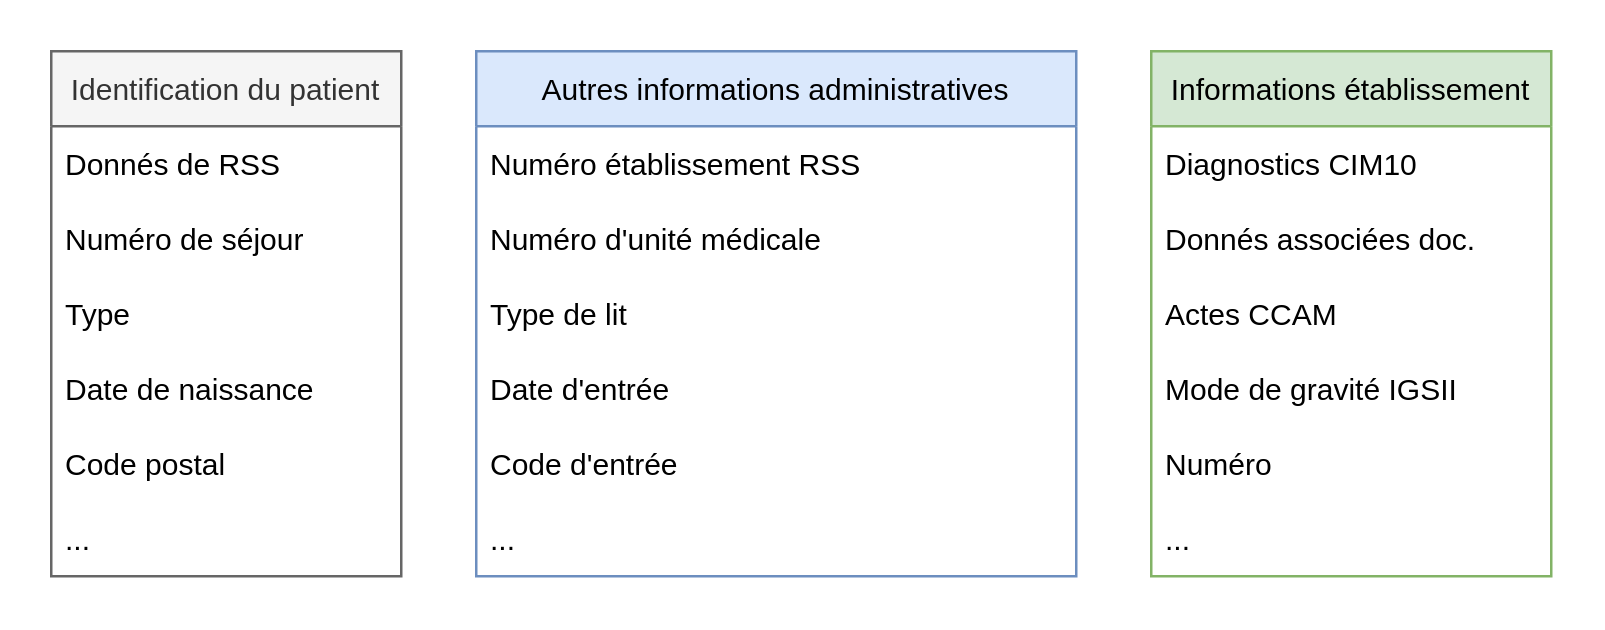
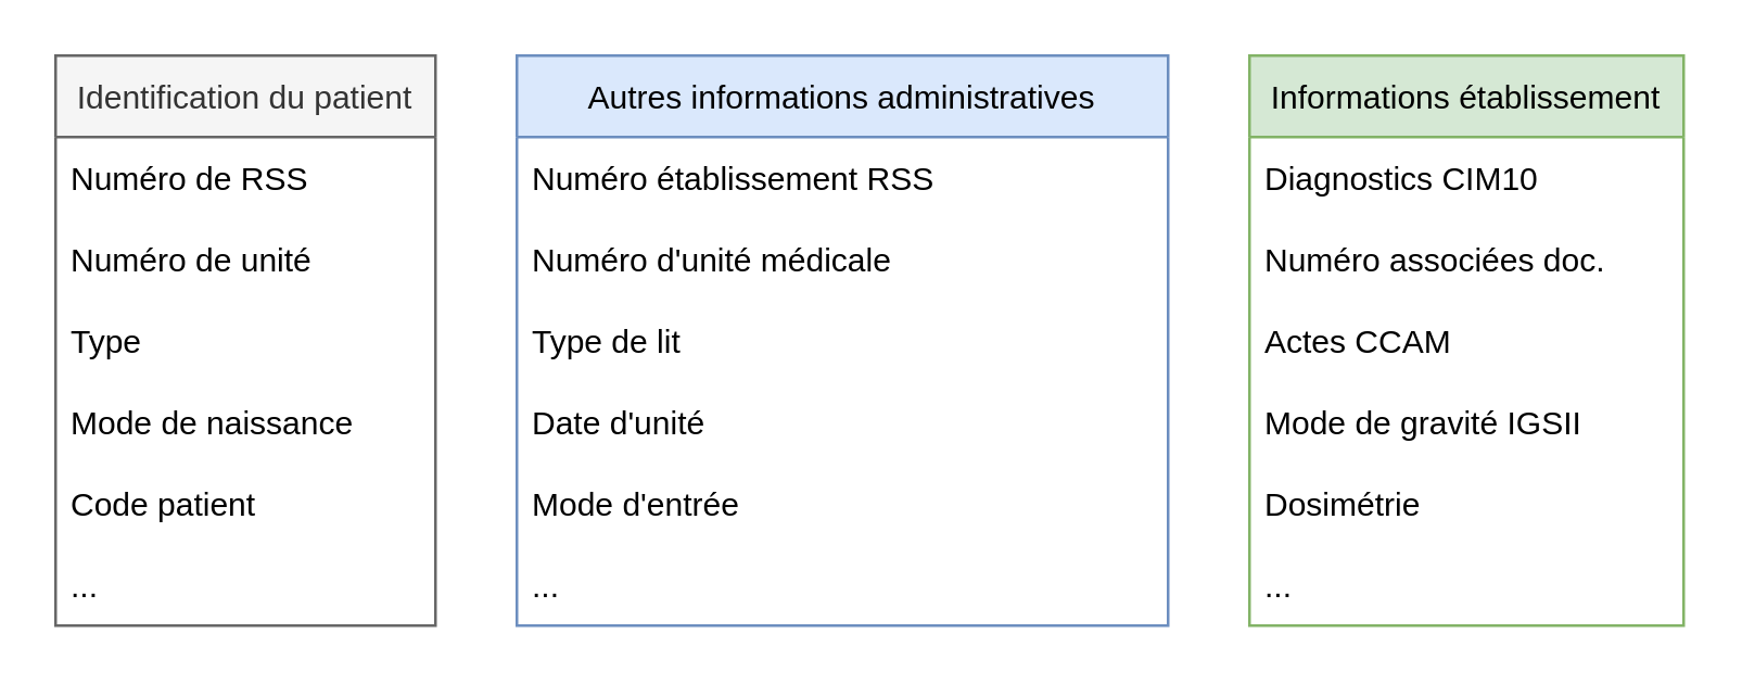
  <mxCell id="0" />
  <mxCell id="1" parent="0" />
  <mxCell id="2" value="Identification du patient" style="swimlane;fontStyle=0;childLayout=stackLayout;horizontal=1;startSize=30;horizontalStack=0;resizeParent=1;resizeParentMax=0;resizeLast=0;collapsible=1;marginBottom=0;fillColor=#f5f5f5;fontColor=#333333;strokeColor=#666666;" parent="1" vertex="1"><mxGeometry x="20" y="20" width="140" height="210" as="geometry" /></mxCell>
- <mxCell id="3" value="Donnés de RSS" style="text;strokeColor=none;fillColor=none;align=left;verticalAlign=middle;spacingLeft=4;spacingRight=4;overflow=hidden;points=[[0,0.5],[1,0.5]];portConstraint=eastwest;rotatable=0;" parent="2" vertex="1"><mxGeometry y="30" width="140" height="30" as="geometry" /></mxCell>
- <mxCell id="4" value="Numéro de séjour" style="text;strokeColor=none;fillColor=none;align=left;verticalAlign=middle;spacingLeft=4;spacingRight=4;overflow=hidden;points=[[0,0.5],[1,0.5]];portConstraint=eastwest;rotatable=0;" parent="2" vertex="1"><mxGeometry y="60" width="140" height="30" as="geometry" /></mxCell>
+ <mxCell id="3" value="Numéro de RSS" style="text;strokeColor=none;fillColor=none;align=left;verticalAlign=middle;spacingLeft=4;spacingRight=4;overflow=hidden;points=[[0,0.5],[1,0.5]];portConstraint=eastwest;rotatable=0;" parent="2" vertex="1"><mxGeometry y="30" width="140" height="30" as="geometry" /></mxCell>
+ <mxCell id="4" value="Numéro de unité" style="text;strokeColor=none;fillColor=none;align=left;verticalAlign=middle;spacingLeft=4;spacingRight=4;overflow=hidden;points=[[0,0.5],[1,0.5]];portConstraint=eastwest;rotatable=0;" parent="2" vertex="1"><mxGeometry y="60" width="140" height="30" as="geometry" /></mxCell>
  <mxCell id="5" value="Type" style="text;strokeColor=none;fillColor=none;align=left;verticalAlign=middle;spacingLeft=4;spacingRight=4;overflow=hidden;points=[[0,0.5],[1,0.5]];portConstraint=eastwest;rotatable=0;" parent="2" vertex="1"><mxGeometry y="90" width="140" height="30" as="geometry" /></mxCell>
- <mxCell id="6" value="Date de naissance" style="text;strokeColor=none;fillColor=none;align=left;verticalAlign=middle;spacingLeft=4;spacingRight=4;overflow=hidden;points=[[0,0.5],[1,0.5]];portConstraint=eastwest;rotatable=0;" parent="2" vertex="1"><mxGeometry y="120" width="140" height="30" as="geometry" /></mxCell>
- <mxCell id="7" value="Code postal" style="text;strokeColor=none;fillColor=none;align=left;verticalAlign=middle;spacingLeft=4;spacingRight=4;overflow=hidden;points=[[0,0.5],[1,0.5]];portConstraint=eastwest;rotatable=0;" parent="2" vertex="1"><mxGeometry y="150" width="140" height="30" as="geometry" /></mxCell>
+ <mxCell id="6" value="Mode de naissance" style="text;strokeColor=none;fillColor=none;align=left;verticalAlign=middle;spacingLeft=4;spacingRight=4;overflow=hidden;points=[[0,0.5],[1,0.5]];portConstraint=eastwest;rotatable=0;" parent="2" vertex="1"><mxGeometry y="120" width="140" height="30" as="geometry" /></mxCell>
+ <mxCell id="7" value="Code patient" style="text;strokeColor=none;fillColor=none;align=left;verticalAlign=middle;spacingLeft=4;spacingRight=4;overflow=hidden;points=[[0,0.5],[1,0.5]];portConstraint=eastwest;rotatable=0;" parent="2" vertex="1"><mxGeometry y="150" width="140" height="30" as="geometry" /></mxCell>
  <mxCell id="8" value="..." style="text;strokeColor=none;fillColor=none;align=left;verticalAlign=middle;spacingLeft=4;spacingRight=4;overflow=hidden;points=[[0,0.5],[1,0.5]];portConstraint=eastwest;rotatable=0;" parent="2" vertex="1"><mxGeometry y="180" width="140" height="30" as="geometry" /></mxCell>
  <mxCell id="9" value="Autres informations administratives" style="swimlane;fontStyle=0;childLayout=stackLayout;horizontal=1;startSize=30;horizontalStack=0;resizeParent=1;resizeParentMax=0;resizeLast=0;collapsible=1;marginBottom=0;fillColor=#dae8fc;strokeColor=#6c8ebf;" parent="1" vertex="1"><mxGeometry x="190" y="20" width="240" height="210" as="geometry" /></mxCell>
  <mxCell id="10" value="Numéro établissement RSS" style="text;strokeColor=none;fillColor=none;align=left;verticalAlign=middle;spacingLeft=4;spacingRight=4;overflow=hidden;points=[[0,0.5],[1,0.5]];portConstraint=eastwest;rotatable=0;" parent="9" vertex="1"><mxGeometry y="30" width="240" height="30" as="geometry" /></mxCell>
  <mxCell id="11" value="Numéro d'unité médicale" style="text;strokeColor=none;fillColor=none;align=left;verticalAlign=middle;spacingLeft=4;spacingRight=4;overflow=hidden;points=[[0,0.5],[1,0.5]];portConstraint=eastwest;rotatable=0;" parent="9" vertex="1"><mxGeometry y="60" width="240" height="30" as="geometry" /></mxCell>
  <mxCell id="12" value="Type de lit" style="text;strokeColor=none;fillColor=none;align=left;verticalAlign=middle;spacingLeft=4;spacingRight=4;overflow=hidden;points=[[0,0.5],[1,0.5]];portConstraint=eastwest;rotatable=0;" parent="9" vertex="1"><mxGeometry y="90" width="240" height="30" as="geometry" /></mxCell>
- <mxCell id="13" value="Date d'entrée" style="text;strokeColor=none;fillColor=none;align=left;verticalAlign=middle;spacingLeft=4;spacingRight=4;overflow=hidden;points=[[0,0.5],[1,0.5]];portConstraint=eastwest;rotatable=0;" parent="9" vertex="1"><mxGeometry y="120" width="240" height="30" as="geometry" /></mxCell>
- <mxCell id="14" value="Code d'entrée" style="text;strokeColor=none;fillColor=none;align=left;verticalAlign=middle;spacingLeft=4;spacingRight=4;overflow=hidden;points=[[0,0.5],[1,0.5]];portConstraint=eastwest;rotatable=0;" parent="9" vertex="1"><mxGeometry y="150" width="240" height="30" as="geometry" /></mxCell>
+ <mxCell id="13" value="Date d'unité" style="text;strokeColor=none;fillColor=none;align=left;verticalAlign=middle;spacingLeft=4;spacingRight=4;overflow=hidden;points=[[0,0.5],[1,0.5]];portConstraint=eastwest;rotatable=0;" parent="9" vertex="1"><mxGeometry y="120" width="240" height="30" as="geometry" /></mxCell>
+ <mxCell id="14" value="Mode d'entrée" style="text;strokeColor=none;fillColor=none;align=left;verticalAlign=middle;spacingLeft=4;spacingRight=4;overflow=hidden;points=[[0,0.5],[1,0.5]];portConstraint=eastwest;rotatable=0;" parent="9" vertex="1"><mxGeometry y="150" width="240" height="30" as="geometry" /></mxCell>
  <mxCell id="15" value="..." style="text;strokeColor=none;fillColor=none;align=left;verticalAlign=middle;spacingLeft=4;spacingRight=4;overflow=hidden;points=[[0,0.5],[1,0.5]];portConstraint=eastwest;rotatable=0;" parent="9" vertex="1"><mxGeometry y="180" width="240" height="30" as="geometry" /></mxCell>
  <mxCell id="16" value="Informations établissement" style="swimlane;fontStyle=0;childLayout=stackLayout;horizontal=1;startSize=30;horizontalStack=0;resizeParent=1;resizeParentMax=0;resizeLast=0;collapsible=1;marginBottom=0;fillColor=#d5e8d4;strokeColor=#82b366;" parent="1" vertex="1"><mxGeometry x="460" y="20" width="160" height="210" as="geometry" /></mxCell>
  <mxCell id="17" value="Diagnostics CIM10" style="text;strokeColor=none;fillColor=none;align=left;verticalAlign=middle;spacingLeft=4;spacingRight=4;overflow=hidden;points=[[0,0.5],[1,0.5]];portConstraint=eastwest;rotatable=0;" parent="16" vertex="1"><mxGeometry y="30" width="160" height="30" as="geometry" /></mxCell>
- <mxCell id="18" value="Donnés associées doc." style="text;strokeColor=none;fillColor=none;align=left;verticalAlign=middle;spacingLeft=4;spacingRight=4;overflow=hidden;points=[[0,0.5],[1,0.5]];portConstraint=eastwest;rotatable=0;" parent="16" vertex="1"><mxGeometry y="60" width="160" height="30" as="geometry" /></mxCell>
+ <mxCell id="18" value="Numéro associées doc." style="text;strokeColor=none;fillColor=none;align=left;verticalAlign=middle;spacingLeft=4;spacingRight=4;overflow=hidden;points=[[0,0.5],[1,0.5]];portConstraint=eastwest;rotatable=0;" parent="16" vertex="1"><mxGeometry y="60" width="160" height="30" as="geometry" /></mxCell>
  <mxCell id="19" value="Actes CCAM" style="text;strokeColor=none;fillColor=none;align=left;verticalAlign=middle;spacingLeft=4;spacingRight=4;overflow=hidden;points=[[0,0.5],[1,0.5]];portConstraint=eastwest;rotatable=0;" parent="16" vertex="1"><mxGeometry y="90" width="160" height="30" as="geometry" /></mxCell>
  <mxCell id="20" value="Mode de gravité IGSII" style="text;strokeColor=none;fillColor=none;align=left;verticalAlign=middle;spacingLeft=4;spacingRight=4;overflow=hidden;points=[[0,0.5],[1,0.5]];portConstraint=eastwest;rotatable=0;" parent="16" vertex="1"><mxGeometry y="120" width="160" height="30" as="geometry" /></mxCell>
- <mxCell id="21" value="Numéro" style="text;strokeColor=none;fillColor=none;align=left;verticalAlign=middle;spacingLeft=4;spacingRight=4;overflow=hidden;points=[[0,0.5],[1,0.5]];portConstraint=eastwest;rotatable=0;" parent="16" vertex="1"><mxGeometry y="150" width="160" height="30" as="geometry" /></mxCell>
+ <mxCell id="21" value="Dosimétrie" style="text;strokeColor=none;fillColor=none;align=left;verticalAlign=middle;spacingLeft=4;spacingRight=4;overflow=hidden;points=[[0,0.5],[1,0.5]];portConstraint=eastwest;rotatable=0;" parent="16" vertex="1"><mxGeometry y="150" width="160" height="30" as="geometry" /></mxCell>
  <mxCell id="22" value="..." style="text;strokeColor=none;fillColor=none;align=left;verticalAlign=middle;spacingLeft=4;spacingRight=4;overflow=hidden;points=[[0,0.5],[1,0.5]];portConstraint=eastwest;rotatable=0;" parent="16" vertex="1"><mxGeometry y="180" width="160" height="30" as="geometry" /></mxCell>
